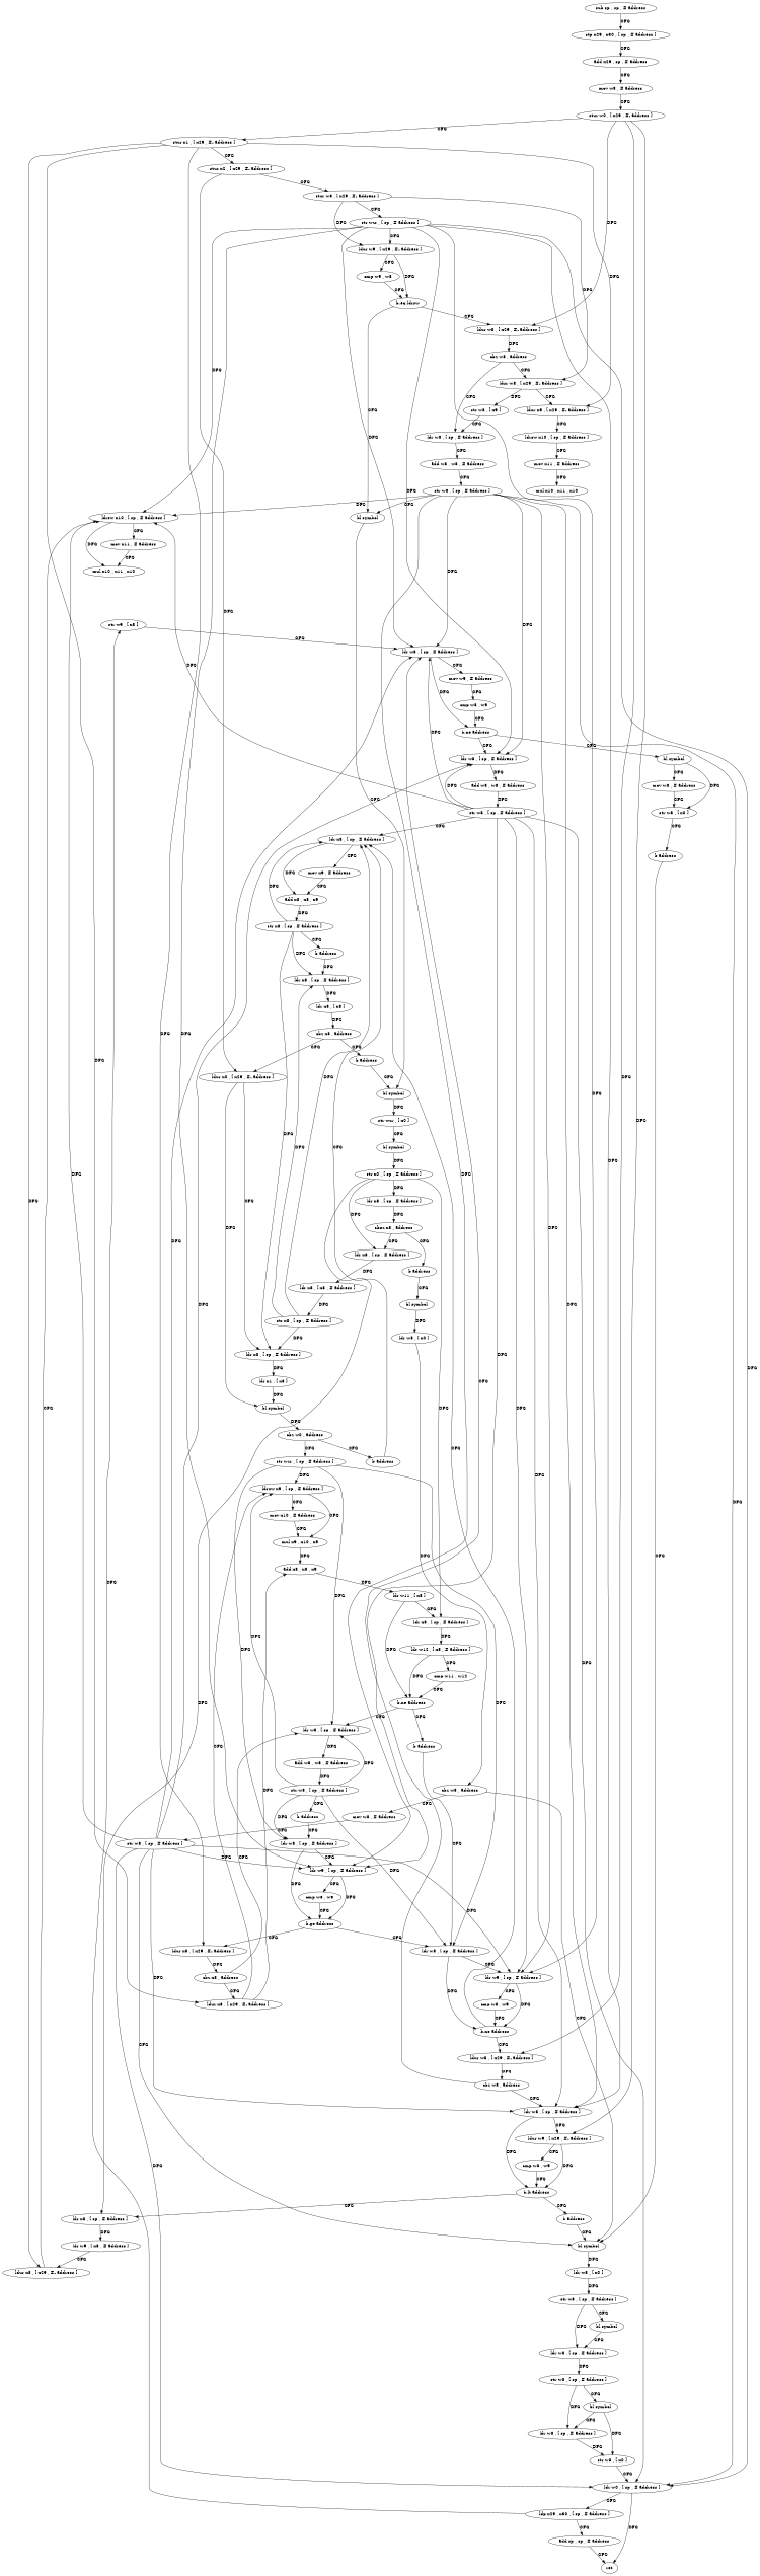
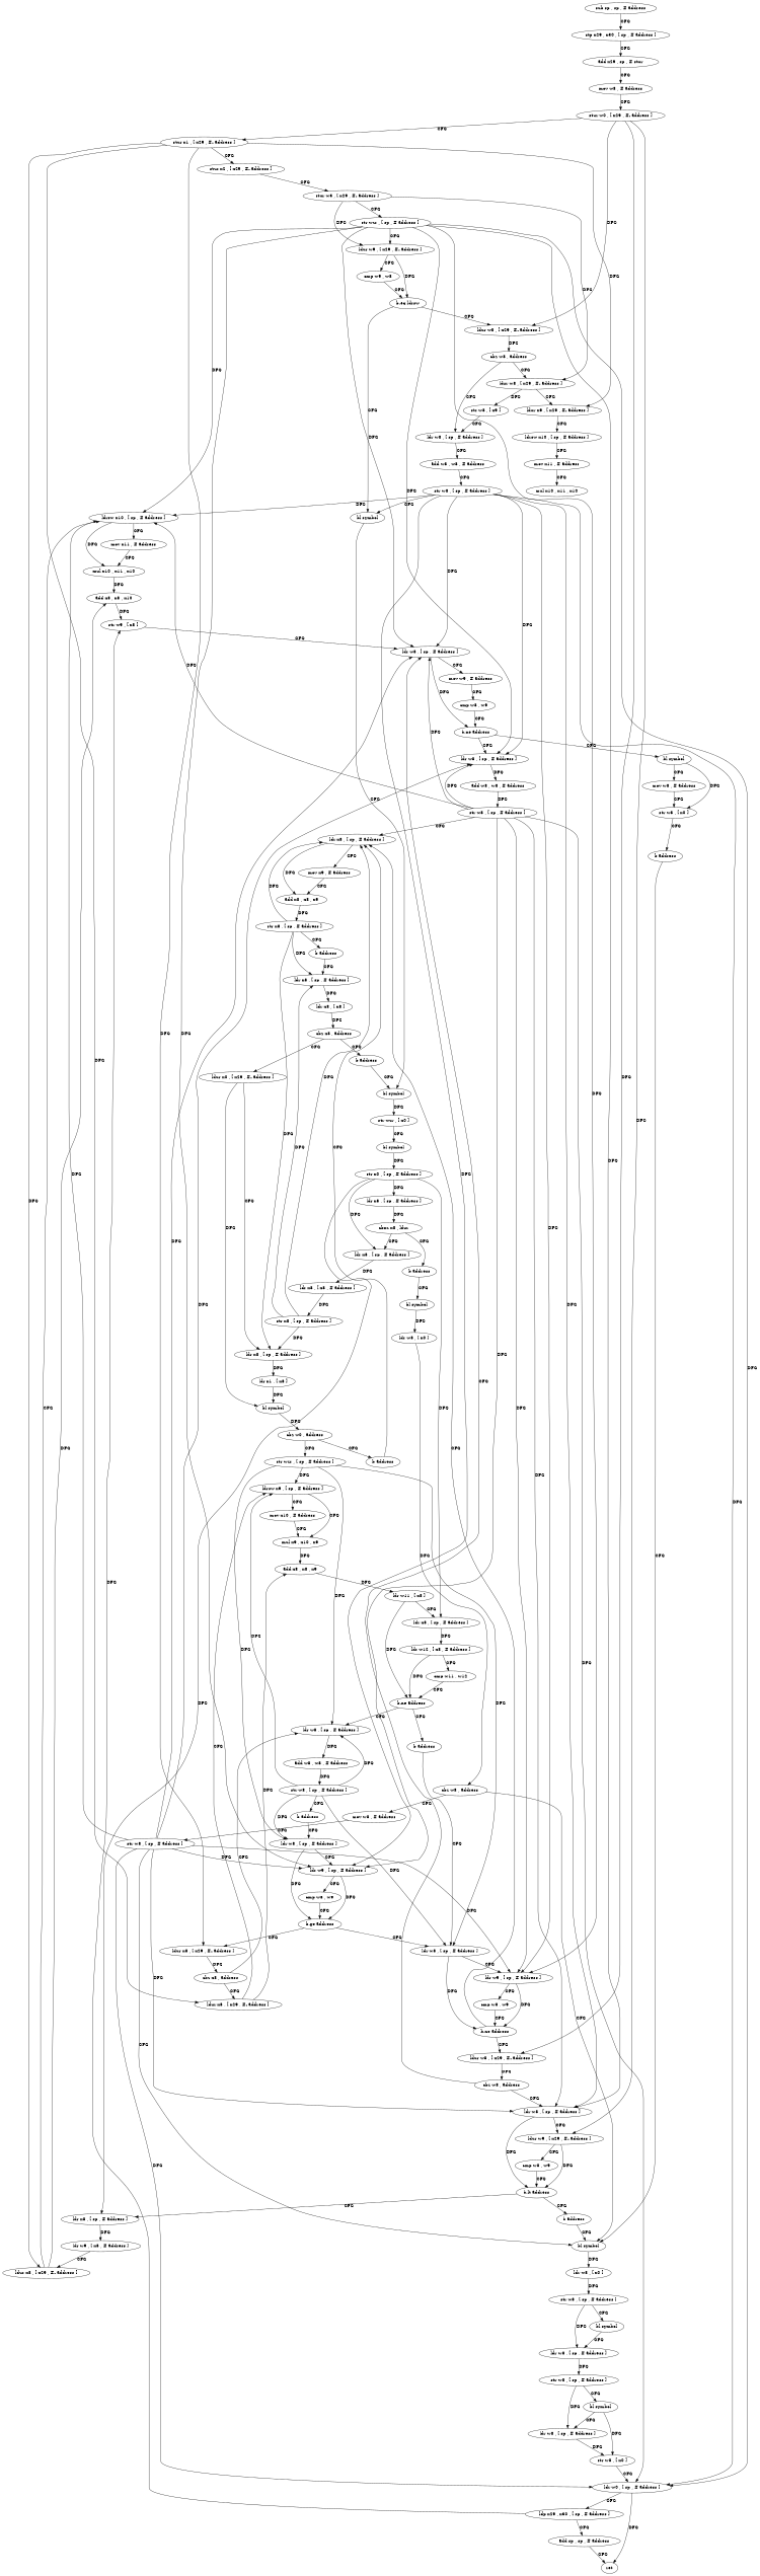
  digraph {
    n1 [label="sub sp , sp , # address"]
    n2 [label="stp x29 , x30 , [ sp , # address ]"]
-   n3 [label="add x29 , sp , # address"]
+   n3 [label="add x29 , sp , # stur"]
    n4 [label="mov w8 , # address"]
    n5 [label="stur w0 , [ x29 , #- address ]"]
    n6 [label="stur x1 , [ x29 , #- address ]"]
    n7 [label="ldur w8 , [ x29 , #- address ]"]
    n8 [label="ldur w8 , [ x29 , #- address ]"]
    n9 [label="ldur w9 , [ x29 , #- address ]"]
    n10 [label="stur x2 , [ x29 , #- address ]"]
    n11 [label="ldur x9 , [ x29 , #- address ]"]
    n12 [label="ldur x8 , [ x29 , #- address ]"]
    n13 [label="ldur x8 , [ x29 , #- address ]"]
    n14 [label="ldur x8 , [ x29 , #- address ]"]
    n15 [label="cbz w8 , address"]
    n16 [label="cbz w8 , address"]
    n17 [label="b.lt address"]
    n18 [label="cmp w8 , w9"]
    n19 [label="stur w3 , [ x29 , #- address ]"]
    n20 [label="ldur x0 , [ x29 , #- address ]"]
    n21 [label="ldrsw x10 , [ sp , # address ]"]
    n22 [label="cbz x8 , address"]
    n23 [label="ldrsw x9 , [ sp , # address ]"]
    n24 [label="add x8 , x8 , x9"]
    n25 [label="ldrsw x10 , [ sp , # address ]"]
+   n26 [label="add x8 , x8 , x10"]
    n27 [label="str wzr , [ sp , # address ]"]
    n28 [label="ldur w9 , [ x29 , #- address ]"]
    n29 [label="ldur w8 , [ x29 , #- address ]"]
    n30 [label="ldr x8 , [ sp , # address ]"]
    n31 [label="bl symbol"]
    n32 [label="ldr w0 , [ sp , # address ]"]
    n33 [label="ldr w9 , [ sp , # address ]"]
    n34 [label="ldr w8 , [ sp , # address ]"]
    n35 [label="ldr w8 , [ sp , # address ]"]
    n36 [label="ldr w8 , [ sp , # address ]"]
    n37 [label="ldr w9 , [ sp , # address ]"]
    n38 [label="cmp w9 , w8"]
    n39 [label="b.eq ldrsw"]
    n40 [label="str w8 , [ x9 ]"]
    n41 [label="ldp x29 , x30 , [ sp , # address ]"]
    n42 [label=ret]
    n43 [label="b.ne address"]
    n44 [label="cmp w8 , w9"]
    n45 [label="mov w9 , # address"]
    n46 [label="b.ne address"]
    n47 [label="add w8 , w8 , # address"]
    n48 [label="b.ge address"]
    n49 [label="cmp w8 , w9"]
    n50 [label="mov x11 , # address"]
    n51 [label="mul x10 , x11 , x10"]
    n52 [label="bl symbol"]
    n53 [label="bl symbol"]
    n54 [label="str wzr , [ x0 ]"]
    n55 [label="ldr w8 , [ sp , # address ]"]
    n56 [label="bl symbol"]
    n57 [label="add w8 , w8 , # address"]
    n58 [label="str w8 , [ sp , # address ]"]
    n59 [label="ldr x8 , [ sp , # address ]"]
    n60 [label="ldr x8 , [ x8 , # address ]"]
    n61 [label="str x8 , [ sp , # address ]"]
    n62 [label="ldr x8 , [ sp , # address ]"]
    n63 [label="ldr x8 , [ sp , # address ]"]
    n64 [label="ldr x8 , [ x8 ]"]
    n65 [label="ldr x1 , [ x8 ]"]
    n66 [label="mov x9 , # address"]
    n67 [label="add x8 , x8 , x9"]
    n68 [label="cbz x8 , address"]
    n69 [label="b address"]
    n70 [label="bl symbol"]
    n71 [label="ldr w8 , [ x0 ]"]
    n72 [label="cbz w8 , address"]
    n73 [label="mov x11 , # address"]
    n74 [label="mul x10 , x11 , x10"]
    n75 [label="b address"]
    n76 [label="cbz w0 , address"]
    n77 [label="str wzr , [ sp , # address ]"]
    n78 [label="b address"]
    n79 [label="ldr w8 , [ sp , # address ]"]
    n80 [label="ldr w8 , [ sp , # address ]"]
    n81 [label="ldr w8 , [ sp , # address ]"]
    n82 [label="add w8 , w8 , # address"]
    n83 [label="mov x10 , # address"]
    n84 [label="mul x9 , x10 , x9"]
    n85 [label="bl symbol"]
    n86 [label="mov w8 , # address"]
    n87 [label="ldr w8 , [ x0 ]"]
    n88 [label="str w8 , [ sp , # address ]"]
    n89 [label="str w8 , [ sp , # address ]"]
    n90 [label="str x0 , [ sp , # address ]"]
    n91 [label="ldr x8 , [ sp , # address ]"]
    n92 [label="ldr x8 , [ sp , # address ]"]
    n93 [label="ldr x8 , [ sp , # address ]"]
-   n94 [label="cbnz x8 , address"]
+   n94 [label="cbnz x8 , ldur"]
    n95 [label="ldr w12 , [ x8 , # address ]"]
    n96 [label="ldr w9 , [ x8 , # address ]"]
    n97 [label="str x8 , [ sp , # address ]"]
    n98 [label="bl symbol"]
    n99 [label="ldr w8 , [ sp , # address ]"]
    n100 [label="str w8 , [ sp , # address ]"]
    n101 [label="bl symbol"]
    n102 [label="ldr w8 , [ sp , # address ]"]
    n103 [label="str w8 , [ x0 ]"]
    n104 [label="add sp , sp , # address"]
    n105 [label="str w9 , [ x8 ]"]
    n106 [label="str w8 , [ sp , # address ]"]
    n107 [label="ldr w11 , [ x8 ]"]
    n108 [label="b address"]
    n109 [label="cmp w8 , w9"]
    n110 [label="bl symbol"]
    n111 [label="b address"]
    n112 [label="b address"]
    n113 [label="b.ne address"]
    n114 [label="b address"]
    n115 [label="cmp w11 , w12"]
    n116 [label="mov w8 , # address"]
    n117 [label="str w8 , [ x0 ]"]
    n118 [label="str w8 , [ sp , # address ]"]
    n119 [label="b address"]
    n1 -> n2 [label=CFG]
    n2 -> n3 [label=CFG]
    n3 -> n4 [label=CFG]
    n4 -> n5 [label=CFG]
    n5 -> n6 [label=CFG]
    n5 -> n7 [label=DFG]
    n5 -> n8 [label=DFG]
    n5 -> n9 [label=DFG]
    n6 -> n10 [label=CFG]
    n6 -> n11 [label=DFG]
    n6 -> n12 [label=DFG]
    n6 -> n13 [label=DFG]
    n6 -> n14 [label=DFG]
    n7 -> n15 [label=DFG]
    n8 -> n16 [label=DFG]
    n9 -> n17 [label=DFG]
    n9 -> n18 [label=CFG]
    n10 -> n19 [label=CFG]
-   n10 -> n20 [label=DFG]
    n11 -> n21 [label=CFG]
    n12 -> n22 [label=DFG]
    n13 -> n23 [label=CFG]
    n13 -> n24 [label=DFG]
    n14 -> n25 [label=CFG]
+   n14 -> n26 [label=DFG]
    n15 -> n29 [label=CFG]
    n15 -> n55 [label=CFG]
    n16 -> n34 [label=CFG]
    n16 -> n35 [label=CFG]
    n17 -> n93 [label=CFG]
    n17 -> n111 [label=CFG]
    n18 -> n17 [label=CFG]
    n19 -> n27 [label=CFG]
    n19 -> n28 [label=DFG]
    n19 -> n29 [label=DFG]
    n20 -> n30 [label=CFG]
    n20 -> n31 [label=DFG]
    n21 -> n73 [label=CFG]
    n22 -> n13 [label=CFG]
    n22 -> n81 [label=CFG]
    n23 -> n83 [label=CFG]
    n23 -> n84 [label=CFG]
    n24 -> n107 [label=DFG]
    n25 -> n50 [label=CFG]
    n25 -> n51 [label=DFG]
+   n26 -> n105 [label=DFG]
    n27 -> n25 [label=DFG]
    n27 -> n28 [label=CFG]
    n27 -> n32 [label=DFG]
    n27 -> n33 [label=DFG]
    n27 -> n34 [label=DFG]
    n27 -> n35 [label=DFG]
    n27 -> n36 [label=DFG]
    n27 -> n37 [label=DFG]
    n28 -> n38 [label=CFG]
    n28 -> n39 [label=DFG]
    n29 -> n11 [label=CFG]
    n29 -> n40 [label=DFG]
    n30 -> n65 [label=DFG]
    n31 -> n76 [label=DFG]
    n32 -> n41 [label=CFG]
    n32 -> n42 [label=DFG]
    n33 -> n43 [label=DFG]
    n33 -> n44 [label=CFG]
    n34 -> n45 [label=CFG]
    n34 -> n46 [label=DFG]
    n35 -> n9 [label=CFG]
    n35 -> n17 [label=DFG]
    n36 -> n47 [label=DFG]
    n37 -> n48 [label=DFG]
    n37 -> n49 [label=CFG]
    n38 -> n39 [label=CFG]
    n39 -> n7 [label=CFG]
    n39 -> n52 [label=CFG]
    n40 -> n55 [label=CFG]
    n41 -> n104 [label=CFG]
    n41 -> n105 [label=DFG]
    n43 -> n8 [label=CFG]
    n43 -> n63 [label=CFG]
    n44 -> n43 [label=CFG]
    n45 -> n109 [label=CFG]
    n46 -> n36 [label=CFG]
    n46 -> n110 [label=CFG]
    n47 -> n118 [label=DFG]
    n48 -> n12 [label=CFG]
    n48 -> n80 [label=CFG]
    n49 -> n48 [label=CFG]
    n50 -> n51 [label=CFG]
+   n51 -> n26 [label=DFG]
    n52 -> n53 [label=CFG]
    n53 -> n54 [label=DFG]
    n54 -> n56 [label=CFG]
    n55 -> n57 [label=CFG]
    n56 -> n90 [label=DFG]
    n57 -> n58 [label=CFG]
    n58 -> n25 [label=DFG]
    n58 -> n32 [label=DFG]
    n58 -> n33 [label=DFG]
    n58 -> n34 [label=DFG]
    n58 -> n35 [label=DFG]
    n58 -> n36 [label=DFG]
    n58 -> n37 [label=DFG]
    n58 -> n52 [label=CFG]
    n59 -> n60 [label=DFG]
    n60 -> n61 [label=DFG]
    n61 -> n30 [label=DFG]
    n61 -> n62 [label=DFG]
    n61 -> n63 [label=DFG]
    n62 -> n64 [label=DFG]
    n63 -> n66 [label=CFG]
    n63 -> n67 [label=DFG]
    n64 -> n68 [label=DFG]
    n65 -> n31 [label=DFG]
    n66 -> n67 [label=CFG]
    n67 -> n97 [label=DFG]
    n68 -> n20 [label=CFG]
    n68 -> n75 [label=CFG]
    n69 -> n70 [label=CFG]
    n70 -> n71 [label=DFG]
    n71 -> n72 [label=DFG]
    n72 -> n85 [label=CFG]
    n72 -> n86 [label=CFG]
    n73 -> n74 [label=CFG]
    n75 -> n53 [label=CFG]
    n76 -> n77 [label=CFG]
    n76 -> n78 [label=CFG]
    n77 -> n23 [label=DFG]
    n77 -> n79 [label=DFG]
    n77 -> n80 [label=DFG]
    n77 -> n81 [label=DFG]
    n78 -> n63 [label=CFG]
    n79 -> n37 [label=CFG]
    n79 -> n48 [label=DFG]
    n80 -> n33 [label=CFG]
    n80 -> n43 [label=DFG]
    n81 -> n82 [label=DFG]
    n82 -> n106 [label=DFG]
    n83 -> n84 [label=CFG]
    n84 -> n24 [label=DFG]
    n85 -> n87 [label=DFG]
    n86 -> n88 [label=CFG]
    n87 -> n89 [label=DFG]
    n88 -> n25 [label=DFG]
    n88 -> n32 [label=DFG]
    n88 -> n33 [label=DFG]
    n88 -> n34 [label=DFG]
    n88 -> n35 [label=DFG]
    n88 -> n36 [label=DFG]
    n88 -> n37 [label=DFG]
    n88 -> n85 [label=CFG]
    n89 -> n98 [label=CFG]
    n89 -> n99 [label=DFG]
    n90 -> n59 [label=DFG]
    n90 -> n91 [label=DFG]
    n90 -> n92 [label=DFG]
    n90 -> n93 [label=DFG]
    n91 -> n94 [label=DFG]
    n92 -> n95 [label=DFG]
    n93 -> n96 [label=DFG]
    n94 -> n59 [label=CFG]
    n94 -> n69 [label=CFG]
    n95 -> n113 [label=DFG]
    n95 -> n115 [label=CFG]
    n96 -> n14 [label=CFG]
    n97 -> n30 [label=DFG]
    n97 -> n62 [label=DFG]
    n97 -> n63 [label=DFG]
    n97 -> n108 [label=CFG]
    n98 -> n99 [label=CFG]
    n99 -> n100 [label=DFG]
    n100 -> n101 [label=CFG]
    n100 -> n102 [label=DFG]
    n101 -> n102 [label=CFG]
    n101 -> n103 [label=DFG]
    n102 -> n103 [label=DFG]
    n103 -> n32 [label=CFG]
    n104 -> n42 [label=CFG]
    n105 -> n34 [label=CFG]
    n106 -> n23 [label=DFG]
    n106 -> n79 [label=DFG]
    n106 -> n80 [label=DFG]
    n106 -> n81 [label=DFG]
    n106 -> n112 [label=CFG]
    n107 -> n92 [label=CFG]
    n107 -> n113 [label=DFG]
    n108 -> n62 [label=CFG]
    n109 -> n46 [label=CFG]
    n110 -> n116 [label=CFG]
    n110 -> n117 [label=DFG]
    n111 -> n85 [label=CFG]
    n112 -> n79 [label=CFG]
    n113 -> n81 [label=CFG]
    n113 -> n114 [label=CFG]
    n114 -> n80 [label=CFG]
    n115 -> n113 [label=CFG]
    n116 -> n117 [label=CFG]
    n117 -> n119 [label=CFG]
    n118 -> n25 [label=DFG]
    n118 -> n32 [label=DFG]
    n118 -> n33 [label=DFG]
    n118 -> n34 [label=DFG]
    n118 -> n35 [label=DFG]
    n118 -> n36 [label=DFG]
    n118 -> n37 [label=DFG]
    n118 -> n63 [label=CFG]
    n119 -> n85 [label=CFG]
  }
